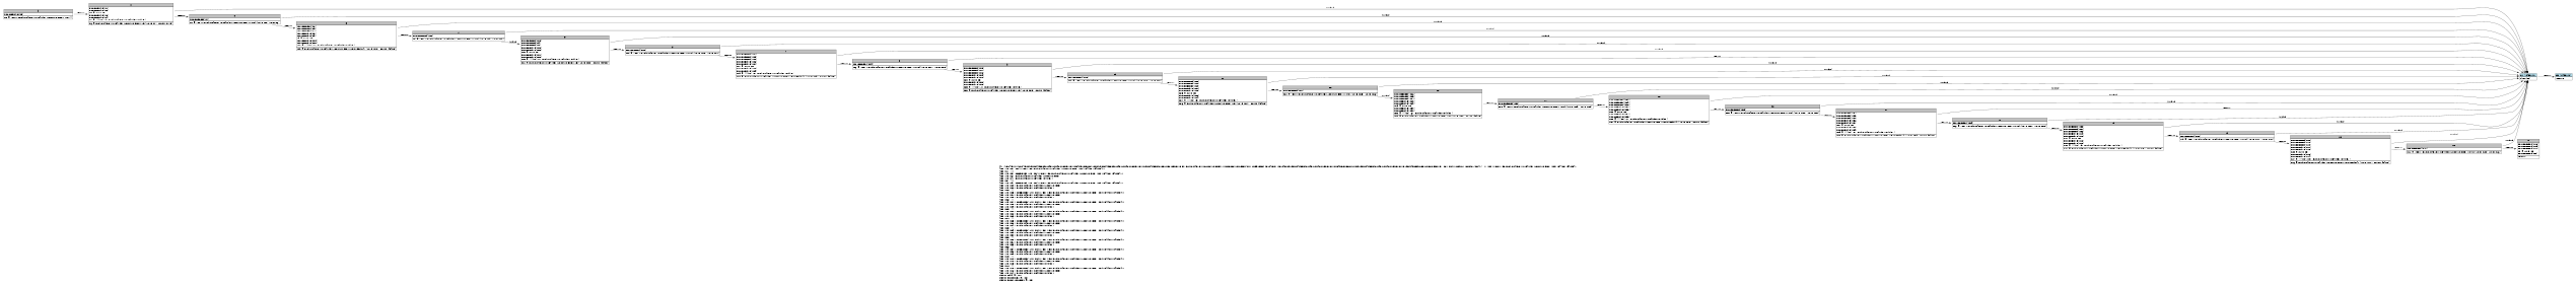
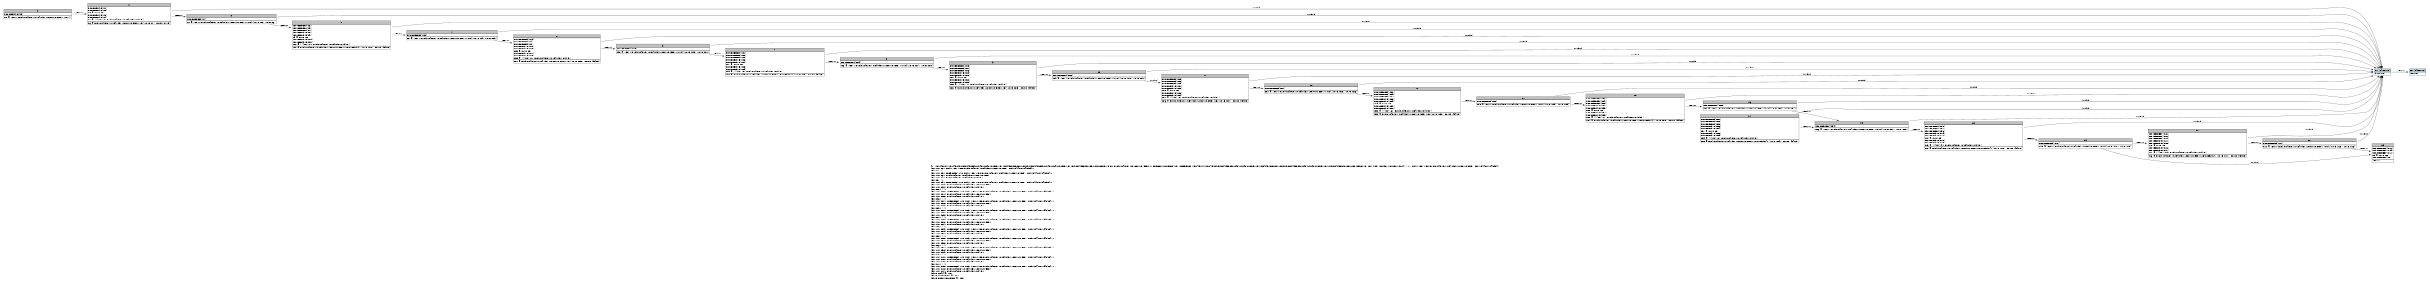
  digraph {
    fontname="DejaVu Sans Mono"
    label=<fn &lt;handlers::handler_init_obligation_farms_for_reserve::__client_accounts_init_obligation_farms_for_reserve::InitObligationFarmsForReserve as anchor_lang::ToAccountMetas&gt;::to_account_metas(_1: &amp;ReErased handlers::handler_init_obligation_farms_for_reserve::__client_accounts_init_obligation_farms_for_reserve::InitObligationFarmsForReserve, _2: std::option::Option&lt;bool&gt;) -&gt; std::vec::Vec&lt;anchor_lang::prelude::AccountMeta, std::alloc::Global&gt;<br align="left"/>let mut _3: std::vec::Vec&lt;anchor_lang::prelude::AccountMeta, std::alloc::Global&gt;;<br align="left"/>let _4: ();<br align="left"/>let mut _5: &amp;ReErased mut std::vec::Vec&lt;anchor_lang::prelude::AccountMeta, std::alloc::Global&gt;;<br align="left"/>let mut _6: anchor_lang::prelude::AccountMeta;<br align="left"/>let mut _7: anchor_lang::prelude::Pubkey;<br align="left"/>let _8: ();<br align="left"/>let mut _9: &amp;ReErased mut std::vec::Vec&lt;anchor_lang::prelude::AccountMeta, std::alloc::Global&gt;;<br align="left"/>let mut _10: anchor_lang::prelude::AccountMeta;<br align="left"/>let mut _11: anchor_lang::prelude::Pubkey;<br align="left"/>let _12: ();<br align="left"/>let mut _13: &amp;ReErased mut std::vec::Vec&lt;anchor_lang::prelude::AccountMeta, std::alloc::Global&gt;;<br align="left"/>let mut _14: anchor_lang::prelude::AccountMeta;<br align="left"/>let mut _15: anchor_lang::prelude::Pubkey;<br align="left"/>let _16: ();<br align="left"/>let mut _17: &amp;ReErased mut std::vec::Vec&lt;anchor_lang::prelude::AccountMeta, std::alloc::Global&gt;;<br align="left"/>let mut _18: anchor_lang::prelude::AccountMeta;<br align="left"/>let mut _19: anchor_lang::prelude::Pubkey;<br align="left"/>let _20: ();<br align="left"/>let mut _21: &amp;ReErased mut std::vec::Vec&lt;anchor_lang::prelude::AccountMeta, std::alloc::Global&gt;;<br align="left"/>let mut _22: anchor_lang::prelude::AccountMeta;<br align="left"/>let mut _23: anchor_lang::prelude::Pubkey;<br align="left"/>let _24: ();<br align="left"/>let mut _25: &amp;ReErased mut std::vec::Vec&lt;anchor_lang::prelude::AccountMeta, std::alloc::Global&gt;;<br align="left"/>let mut _26: anchor_lang::prelude::AccountMeta;<br align="left"/>let mut _27: anchor_lang::prelude::Pubkey;<br align="left"/>let _28: ();<br align="left"/>let mut _29: &amp;ReErased mut std::vec::Vec&lt;anchor_lang::prelude::AccountMeta, std::alloc::Global&gt;;<br align="left"/>let mut _30: anchor_lang::prelude::AccountMeta;<br align="left"/>let mut _31: anchor_lang::prelude::Pubkey;<br align="left"/>let _32: ();<br align="left"/>let mut _33: &amp;ReErased mut std::vec::Vec&lt;anchor_lang::prelude::AccountMeta, std::alloc::Global&gt;;<br align="left"/>let mut _34: anchor_lang::prelude::AccountMeta;<br align="left"/>let mut _35: anchor_lang::prelude::Pubkey;<br align="left"/>let _36: ();<br align="left"/>let mut _37: &amp;ReErased mut std::vec::Vec&lt;anchor_lang::prelude::AccountMeta, std::alloc::Global&gt;;<br align="left"/>let mut _38: anchor_lang::prelude::AccountMeta;<br align="left"/>let mut _39: anchor_lang::prelude::Pubkey;<br align="left"/>let _40: ();<br align="left"/>let mut _41: &amp;ReErased mut std::vec::Vec&lt;anchor_lang::prelude::AccountMeta, std::alloc::Global&gt;;<br align="left"/>let mut _42: anchor_lang::prelude::AccountMeta;<br align="left"/>let mut _43: anchor_lang::prelude::Pubkey;<br align="left"/>let _44: ();<br align="left"/>let mut _45: &amp;ReErased mut std::vec::Vec&lt;anchor_lang::prelude::AccountMeta, std::alloc::Global&gt;;<br align="left"/>let mut _46: anchor_lang::prelude::AccountMeta;<br align="left"/>let mut _47: anchor_lang::prelude::Pubkey;<br align="left"/>debug self =&gt; _1;<br align="left"/>debug is_signer =&gt; _2;<br align="left"/>debug account_metas =&gt; _3;<br align="left"/>>
    rankdir=LR
    node [fontname="DejaVu Sans Mono" shape=none]
    edge [fontname="DejaVu Sans Mono"]
    n1 [label=<<table border="0" cellborder="1" cellspacing="0"><tr><td bgcolor="gray" align="center" colspan="1">0</td></tr><tr><td align="left" balign="left">StorageLive(_3)<br/></td></tr><tr><td align="left">_3 = Vec::&lt;anchor_lang::prelude::AccountMeta&gt;::new()</td></tr></table>>]
    n2 [label=<<table border="0" cellborder="1" cellspacing="0"><tr><td bgcolor="gray" align="center" colspan="1">1</td></tr><tr><td align="left" balign="left">StorageLive(_4)<br/>StorageLive(_5)<br/>_5 = &amp;mut _3<br/>StorageLive(_6)<br/>StorageLive(_7)<br/>_7 = ((*_1).0: anchor_lang::prelude::Pubkey)<br/></td></tr><tr><td align="left">_6 = anchor_lang::prelude::AccountMeta::new(move _7, const true)</td></tr></table>>]
    n3 [label=<<table border="0" cellborder="1" cellspacing="0"><tr><td bgcolor="gray" align="center" colspan="1">2</td></tr><tr><td align="left" balign="left">StorageDead(_7)<br/></td></tr><tr><td align="left">_4 = Vec::&lt;anchor_lang::prelude::AccountMeta&gt;::push(move _5, move _6)</td></tr></table>>]
    n4 [label=<<table border="0" cellborder="1" cellspacing="0"><tr><td bgcolor="lightblue" align="center" colspan="1">24 (cleanup)</td></tr><tr><td align="left">drop(_3)</td></tr></table>>]
    n5 [label=<<table border="0" cellborder="1" cellspacing="0"><tr><td bgcolor="gray" align="center" colspan="1">3</td></tr><tr><td align="left" balign="left">StorageDead(_6)<br/>StorageDead(_5)<br/>StorageDead(_4)<br/>StorageLive(_8)<br/>StorageLive(_9)<br/>_9 = &amp;mut _3<br/>StorageLive(_10)<br/>StorageLive(_11)<br/>_11 = ((*_1).1: anchor_lang::prelude::Pubkey)<br/></td></tr><tr><td align="left">_10 = anchor_lang::prelude::AccountMeta::new_readonly(move _11, const false)</td></tr></table>>]
    n6 [label=<<table border="0" cellborder="1" cellspacing="0"><tr><td bgcolor="lightblue" align="center" colspan="1">25 (cleanup)</td></tr><tr><td align="left">resume</td></tr></table>>]
    n7 [label=<<table border="0" cellborder="1" cellspacing="0"><tr><td bgcolor="gray" align="center" colspan="1">4</td></tr><tr><td align="left" balign="left">StorageDead(_11)<br/></td></tr><tr><td align="left">_8 = Vec::&lt;anchor_lang::prelude::AccountMeta&gt;::push(move _9, move _10)</td></tr></table>>]
    n8 [label=<<table border="0" cellborder="1" cellspacing="0"><tr><td bgcolor="gray" align="center" colspan="1">5</td></tr><tr><td align="left" balign="left">StorageDead(_10)<br/>StorageDead(_9)<br/>StorageDead(_8)<br/>StorageLive(_12)<br/>StorageLive(_13)<br/>_13 = &amp;mut _3<br/>StorageLive(_14)<br/>StorageLive(_15)<br/>_15 = ((*_1).2: anchor_lang::prelude::Pubkey)<br/></td></tr><tr><td align="left">_14 = anchor_lang::prelude::AccountMeta::new(move _15, const false)</td></tr></table>>]
    n9 [label=<<table border="0" cellborder="1" cellspacing="0"><tr><td bgcolor="gray" align="center" colspan="1">6</td></tr><tr><td align="left" balign="left">StorageDead(_15)<br/></td></tr><tr><td align="left">_12 = Vec::&lt;anchor_lang::prelude::AccountMeta&gt;::push(move _13, move _14)</td></tr></table>>]
    n10 [label=<<table border="0" cellborder="1" cellspacing="0"><tr><td bgcolor="gray" align="center" colspan="1">7</td></tr><tr><td align="left" balign="left">StorageDead(_14)<br/>StorageDead(_13)<br/>StorageDead(_12)<br/>StorageLive(_16)<br/>StorageLive(_17)<br/>_17 = &amp;mut _3<br/>StorageLive(_18)<br/>StorageLive(_19)<br/>_19 = ((*_1).3: anchor_lang::prelude::Pubkey)<br/></td></tr><tr><td align="left">_18 = anchor_lang::prelude::AccountMeta::new_readonly(move _19, const false)</td></tr></table>>]
    n11 [label=<<table border="0" cellborder="1" cellspacing="0"><tr><td bgcolor="gray" align="center" colspan="1">8</td></tr><tr><td align="left" balign="left">StorageDead(_19)<br/></td></tr><tr><td align="left">_16 = Vec::&lt;anchor_lang::prelude::AccountMeta&gt;::push(move _17, move _18)</td></tr></table>>]
    n12 [label=<<table border="0" cellborder="1" cellspacing="0"><tr><td bgcolor="gray" align="center" colspan="1">9</td></tr><tr><td align="left" balign="left">StorageDead(_18)<br/>StorageDead(_17)<br/>StorageDead(_16)<br/>StorageLive(_20)<br/>StorageLive(_21)<br/>_21 = &amp;mut _3<br/>StorageLive(_22)<br/>StorageLive(_23)<br/>_23 = ((*_1).4: anchor_lang::prelude::Pubkey)<br/></td></tr><tr><td align="left">_22 = anchor_lang::prelude::AccountMeta::new(move _23, const false)</td></tr></table>>]
    n13 [label=<<table border="0" cellborder="1" cellspacing="0"><tr><td bgcolor="gray" align="center" colspan="1">10</td></tr><tr><td align="left" balign="left">StorageDead(_23)<br/></td></tr><tr><td align="left">_20 = Vec::&lt;anchor_lang::prelude::AccountMeta&gt;::push(move _21, move _22)</td></tr></table>>]
    n14 [label=<<table border="0" cellborder="1" cellspacing="0"><tr><td bgcolor="gray" align="center" colspan="1">11</td></tr><tr><td align="left" balign="left">StorageDead(_22)<br/>StorageDead(_21)<br/>StorageDead(_20)<br/>StorageLive(_24)<br/>StorageLive(_25)<br/>_25 = &amp;mut _3<br/>StorageLive(_26)<br/>StorageLive(_27)<br/>_27 = ((*_1).5: anchor_lang::prelude::Pubkey)<br/></td></tr><tr><td align="left">_26 = anchor_lang::prelude::AccountMeta::new(move _27, const false)</td></tr></table>>]
    n15 [label=<<table border="0" cellborder="1" cellspacing="0"><tr><td bgcolor="gray" align="center" colspan="1">12</td></tr><tr><td align="left" balign="left">StorageDead(_27)<br/></td></tr><tr><td align="left">_24 = Vec::&lt;anchor_lang::prelude::AccountMeta&gt;::push(move _25, move _26)</td></tr></table>>]
    n16 [label=<<table border="0" cellborder="1" cellspacing="0"><tr><td bgcolor="gray" align="center" colspan="1">13</td></tr><tr><td align="left" balign="left">StorageDead(_26)<br/>StorageDead(_25)<br/>StorageDead(_24)<br/>StorageLive(_28)<br/>StorageLive(_29)<br/>_29 = &amp;mut _3<br/>StorageLive(_30)<br/>StorageLive(_31)<br/>_31 = ((*_1).6: anchor_lang::prelude::Pubkey)<br/></td></tr><tr><td align="left">_30 = anchor_lang::prelude::AccountMeta::new(move _31, const false)</td></tr></table>>]
    n17 [label=<<table border="0" cellborder="1" cellspacing="0"><tr><td bgcolor="gray" align="center" colspan="1">14</td></tr><tr><td align="left" balign="left">StorageDead(_31)<br/></td></tr><tr><td align="left">_28 = Vec::&lt;anchor_lang::prelude::AccountMeta&gt;::push(move _29, move _30)</td></tr></table>>]
    n18 [label=<<table border="0" cellborder="1" cellspacing="0"><tr><td bgcolor="gray" align="center" colspan="1">15</td></tr><tr><td align="left" balign="left">StorageDead(_30)<br/>StorageDead(_29)<br/>StorageDead(_28)<br/>StorageLive(_32)<br/>StorageLive(_33)<br/>_33 = &amp;mut _3<br/>StorageLive(_34)<br/>StorageLive(_35)<br/>_35 = ((*_1).7: anchor_lang::prelude::Pubkey)<br/></td></tr><tr><td align="left">_34 = anchor_lang::prelude::AccountMeta::new_readonly(move _35, const false)</td></tr></table>>]
    n19 [label=<<table border="0" cellborder="1" cellspacing="0"><tr><td bgcolor="gray" align="center" colspan="1">16</td></tr><tr><td align="left" balign="left">StorageDead(_35)<br/></td></tr><tr><td align="left">_32 = Vec::&lt;anchor_lang::prelude::AccountMeta&gt;::push(move _33, move _34)</td></tr></table>>]
    n20 [label=<<table border="0" cellborder="1" cellspacing="0"><tr><td bgcolor="gray" align="center" colspan="1">17</td></tr><tr><td align="left" balign="left">StorageDead(_34)<br/>StorageDead(_33)<br/>StorageDead(_32)<br/>StorageLive(_36)<br/>StorageLive(_37)<br/>_37 = &amp;mut _3<br/>StorageLive(_38)<br/>StorageLive(_39)<br/>_39 = ((*_1).8: anchor_lang::prelude::Pubkey)<br/></td></tr><tr><td align="left">_38 = anchor_lang::prelude::AccountMeta::new_readonly(move _39, const false)</td></tr></table>>]
    n21 [label=<<table border="0" cellborder="1" cellspacing="0"><tr><td bgcolor="gray" align="center" colspan="1">18</td></tr><tr><td align="left" balign="left">StorageDead(_39)<br/></td></tr><tr><td align="left">_36 = Vec::&lt;anchor_lang::prelude::AccountMeta&gt;::push(move _37, move _38)</td></tr></table>>]
    n22 [label=<<table border="0" cellborder="1" cellspacing="0"><tr><td bgcolor="gray" align="center" colspan="1">19</td></tr><tr><td align="left" balign="left">StorageDead(_38)<br/>StorageDead(_37)<br/>StorageDead(_36)<br/>StorageLive(_40)<br/>StorageLive(_41)<br/>_41 = &amp;mut _3<br/>StorageLive(_42)<br/>StorageLive(_43)<br/>_43 = ((*_1).9: anchor_lang::prelude::Pubkey)<br/></td></tr><tr><td align="left">_42 = anchor_lang::prelude::AccountMeta::new_readonly(move _43, const false)</td></tr></table>>]
    n23 [label=<<table border="0" cellborder="1" cellspacing="0"><tr><td bgcolor="gray" align="center" colspan="1">20</td></tr><tr><td align="left" balign="left">StorageDead(_43)<br/></td></tr><tr><td align="left">_40 = Vec::&lt;anchor_lang::prelude::AccountMeta&gt;::push(move _41, move _42)</td></tr></table>>]
    n24 [label=<<table border="0" cellborder="1" cellspacing="0"><tr><td bgcolor="gray" align="center" colspan="1">21</td></tr><tr><td align="left" balign="left">StorageDead(_42)<br/>StorageDead(_41)<br/>StorageDead(_40)<br/>StorageLive(_44)<br/>StorageLive(_45)<br/>_45 = &amp;mut _3<br/>StorageLive(_46)<br/>StorageLive(_47)<br/>_47 = ((*_1).10: anchor_lang::prelude::Pubkey)<br/></td></tr><tr><td align="left">_46 = anchor_lang::prelude::AccountMeta::new_readonly(move _47, const false)</td></tr></table>>]
    n25 [label=<<table border="0" cellborder="1" cellspacing="0"><tr><td bgcolor="gray" align="center" colspan="1">22</td></tr><tr><td align="left" balign="left">StorageDead(_47)<br/></td></tr><tr><td align="left">_44 = Vec::&lt;anchor_lang::prelude::AccountMeta&gt;::push(move _45, move _46)</td></tr></table>>]
    n26 [label=<<table border="0" cellborder="1" cellspacing="0"><tr><td bgcolor="gray" align="center" colspan="1">23</td></tr><tr><td align="left" balign="left">StorageDead(_46)<br/>StorageDead(_45)<br/>StorageDead(_44)<br/>_0 = move _3<br/>StorageDead(_3)<br/></td></tr><tr><td align="left">return</td></tr></table>>]
    n1 -> n2 [label=return]
    n2 -> n3 [label=return]
    n2 -> n4 [label=unwind]
    n3 -> n4 [label=unwind]
    n3 -> n5 [label=return]
    n4 -> n6 [label=return]
    n5 -> n4 [label=unwind]
    n5 -> n7 [label=return]
    n7 -> n4 [label=unwind]
-   n7 -> n8 [label=unwind]
+   n7 -> n8 [label=return]
    n8 -> n4 [label=unwind]
    n8 -> n9 [label=return]
    n9 -> n4 [label=unwind]
    n9 -> n10 [label=return]
    n10 -> n4 [label=unwind]
    n10 -> n11 [label=return]
-   n11 -> n4 [label=return]
+   n11 -> n4 [label=unwind]
    n11 -> n12 [label=return]
    n12 -> n4 [label=unwind]
    n12 -> n13 [label=return]
    n13 -> n4 [label=unwind]
-   n13 -> n14 [label=return]
+   n13 -> n14 [label=unwind]
    n14 -> n4 [label=unwind]
    n14 -> n15 [label=return]
    n15 -> n4 [label=unwind]
-   n15 -> n16 [label=unwind]
+   n15 -> n16 [label=return]
    n16 -> n17 [label=return]
    n17 -> n4 [label=unwind]
    n17 -> n18 [label=return]
    n18 -> n4 [label=unwind]
    n18 -> n19 [label=return]
    n19 -> n4 [label=unwind]
-   n19 -> n20 [label=return]
-   n20 -> n4 [label=return]
+   n19 -> n21 [label=return]
+   n20 -> n4 [label=unwind]
    n20 -> n21 [label=return]
    n21 -> n4 [label=unwind]
    n21 -> n22 [label=return]
    n22 -> n4 [label=unwind]
    n22 -> n23 [label=return]
-   n23 -> n4 [label=unwind]
+   n23 -> n26 [label=unwind]
    n23 -> n24 [label=return]
    n24 -> n4 [label=unwind]
    n24 -> n25 [label=return]
    n25 -> n4 [label=unwind]
    n25 -> n26 [label=return]
  }
